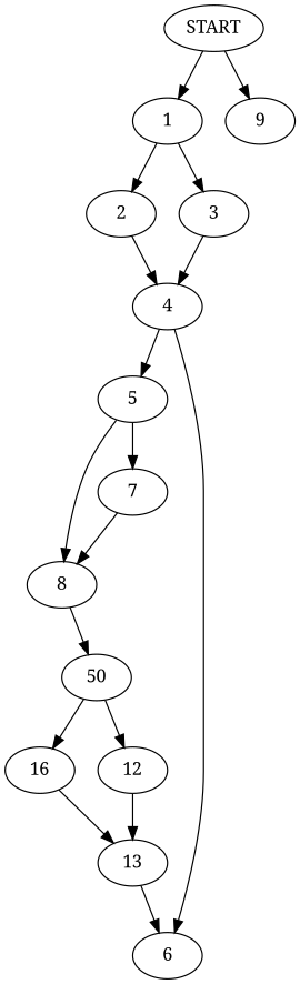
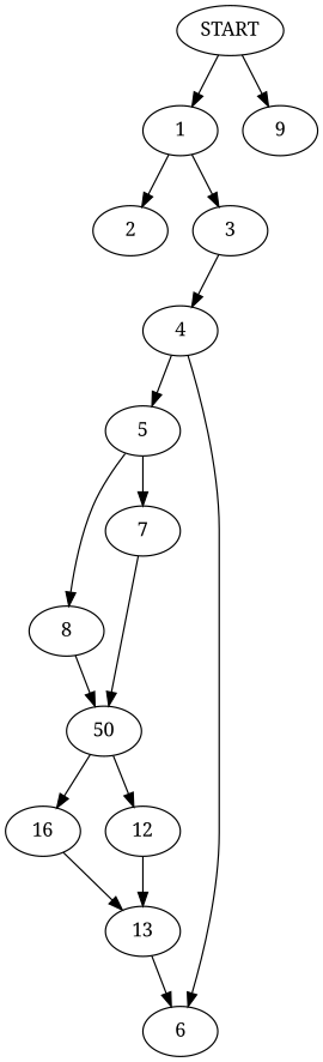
  digraph {
    fontname="Noto Serif"
    node [fontname="Noto Serif"]
    edge [fontname="Noto Serif"]
    n1 [label=START]
    1
    9
    2
    3
    4
    5
    6
    7
    8
    n11 [label=50]
    n12 [label=16]
    12
    13
    n1 -> 1
    n1 -> 9
    1 -> 2
    1 -> 3
-   2 -> 4
    3 -> 4
    4 -> 5
    4 -> 6
    5 -> 7
    5 -> 8
-   7 -> 8
+   7 -> n11
    8 -> n11
    n11 -> n12
    n11 -> 12
    n12 -> 13
    12 -> 13
    13 -> 6
  }
